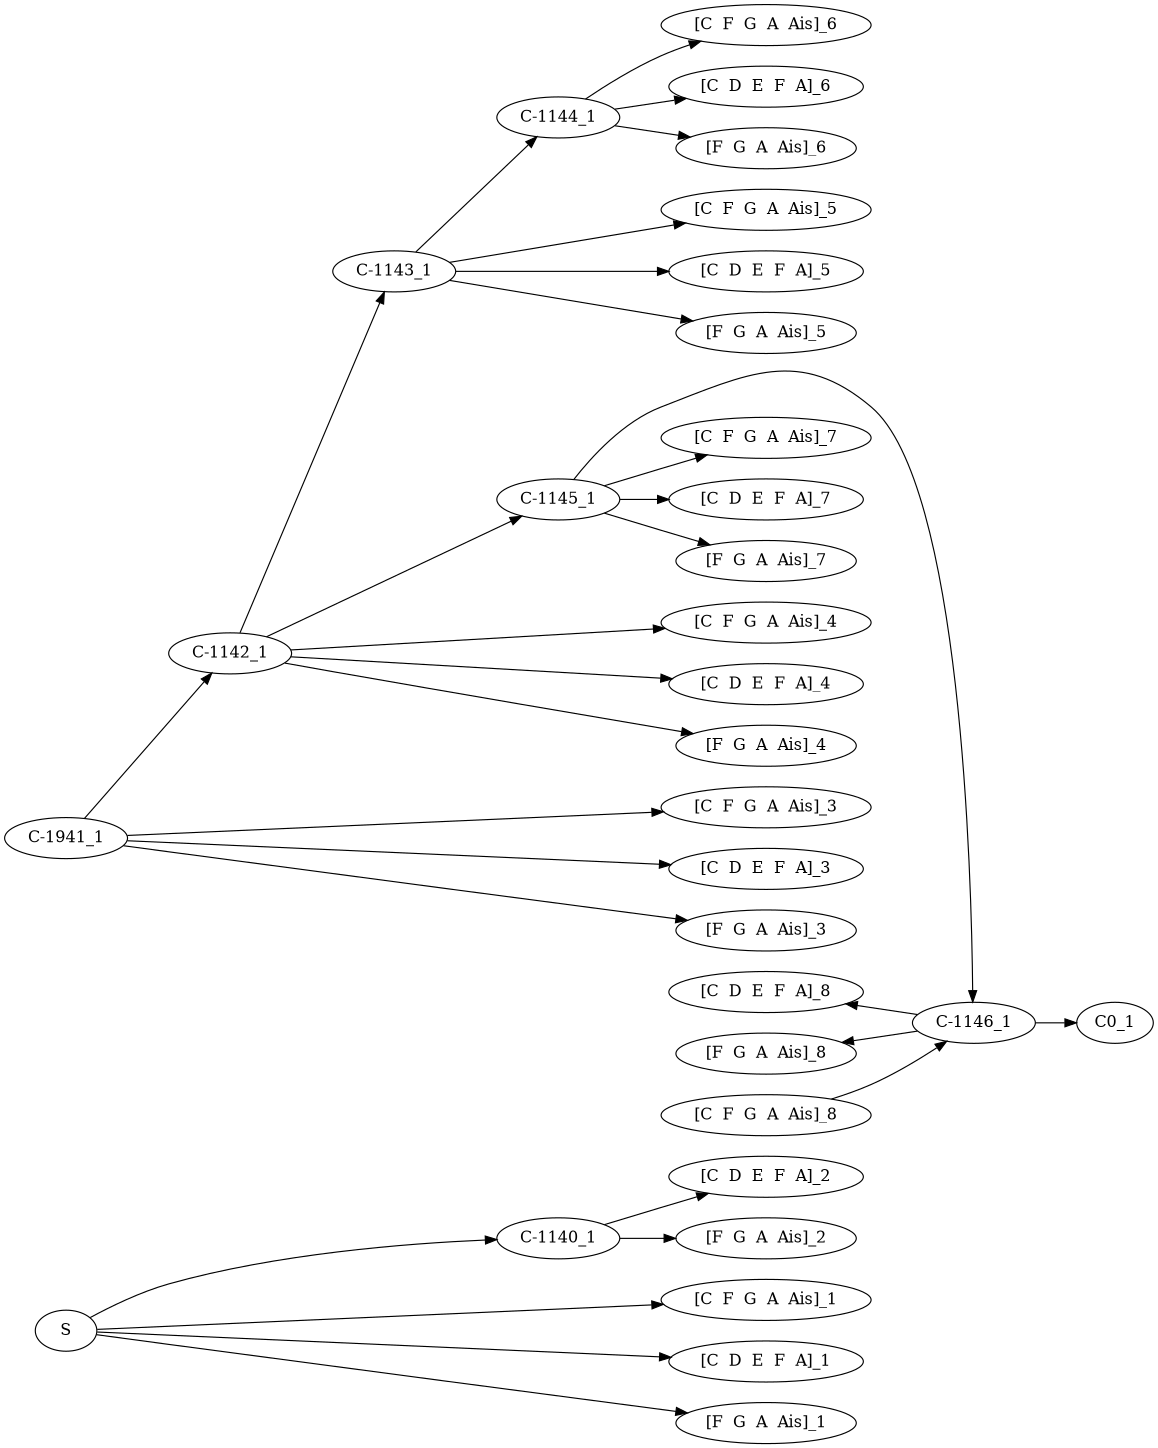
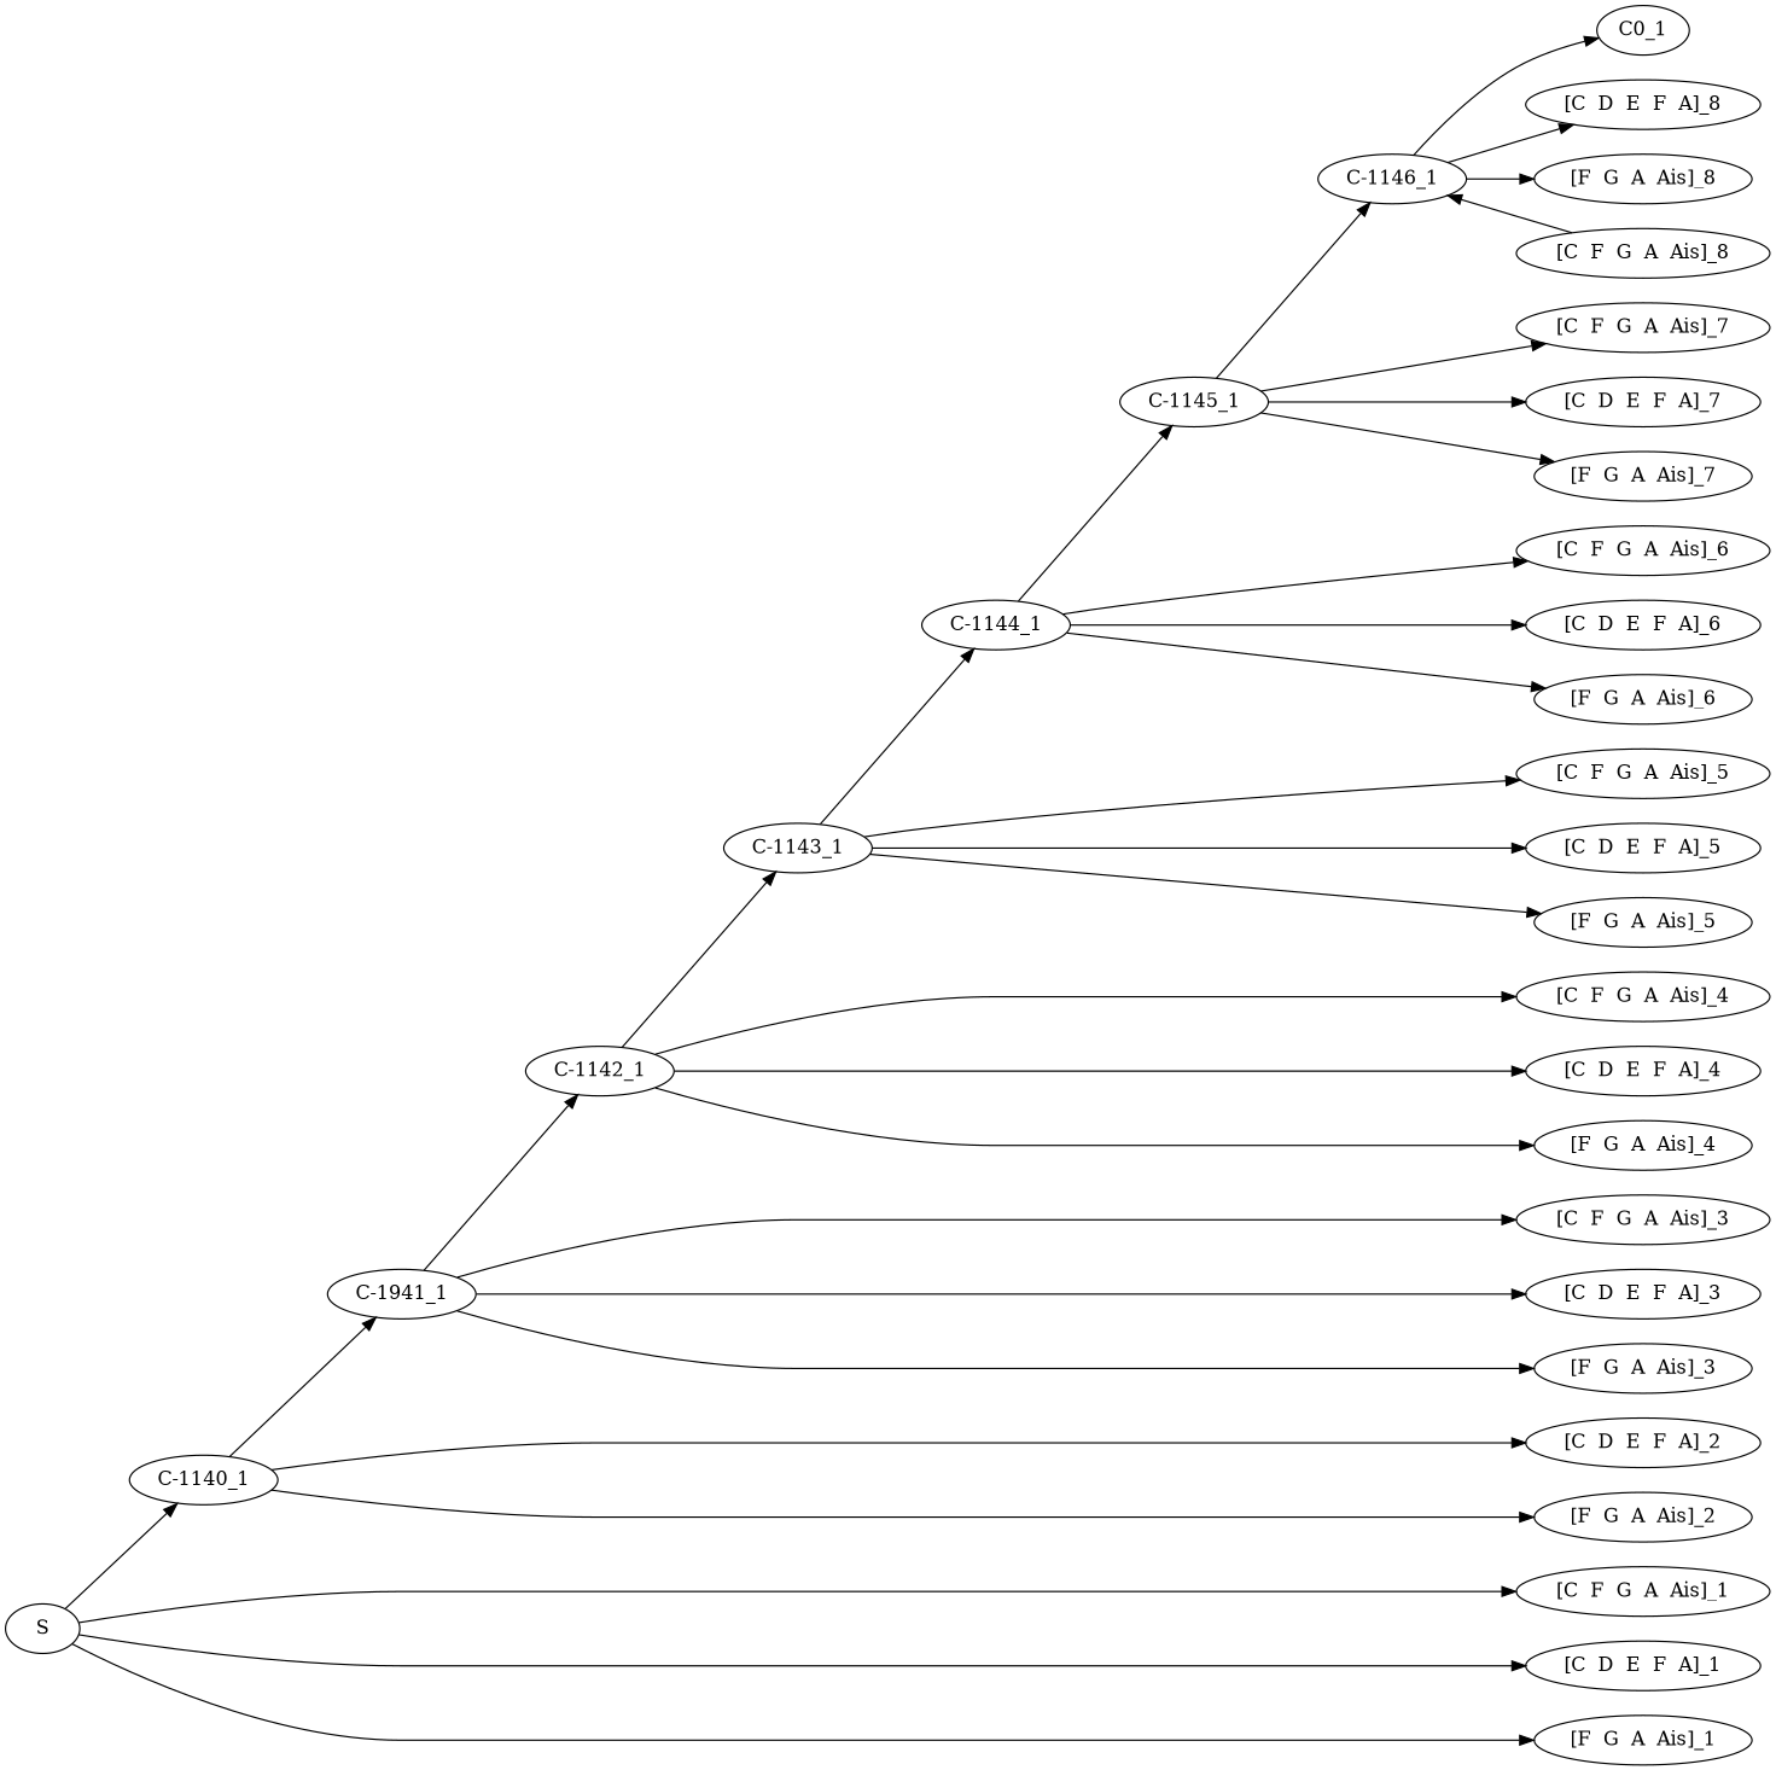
  digraph {
    rankdir=LR
    S
    "C-1140_1"
    n3 [label="C-1941_1"]
    "C-1142_1"
    "C-1143_1"
    "C-1144_1"
    "C-1145_1"
    "C-1146_1"
    C0_1
    "[C  F  G  A  Ais]_1"
    "[C  D  E  F  A]_1"
    "[F  G  A  Ais]_1"
    "[C  D  E  F  A]_2"
    "[F  G  A  Ais]_2"
    "[C  F  G  A  Ais]_3"
    "[C  D  E  F  A]_3"
    "[F  G  A  Ais]_3"
    "[C  F  G  A  Ais]_4"
    "[C  D  E  F  A]_4"
    "[F  G  A  Ais]_4"
    "[C  F  G  A  Ais]_5"
    "[C  D  E  F  A]_5"
    "[F  G  A  Ais]_5"
    "[C  F  G  A  Ais]_6"
    "[C  D  E  F  A]_6"
    "[F  G  A  Ais]_6"
    "[C  F  G  A  Ais]_7"
    "[C  D  E  F  A]_7"
    "[F  G  A  Ais]_7"
    "[C  F  G  A  Ais]_8"
    "[C  D  E  F  A]_8"
    "[F  G  A  Ais]_8"
    subgraph sub_1 {
      rank=min
      S
    }
    subgraph sub_2 {
      rank=same
      "C-1140_1"
    }
    subgraph sub_3 {
      rank=same
      n3
    }
    subgraph sub_4 {
      rank=same
      "C-1142_1"
    }
    subgraph sub_5 {
      rank=same
      "C-1143_1"
    }
    subgraph sub_6 {
      rank=same
      "C-1144_1"
    }
    subgraph sub_7 {
      rank=same
      "C-1145_1"
    }
    subgraph sub_8 {
      rank=same
      "C-1146_1"
    }
    subgraph sub_9 {
      rank=same
      C0_1
    }
    subgraph sub_10 {
      rank=same
      "[C  F  G  A  Ais]_1"
      "[C  D  E  F  A]_1"
      "[F  G  A  Ais]_1"
      "[C  D  E  F  A]_2"
      "[F  G  A  Ais]_2"
      "[C  F  G  A  Ais]_3"
      "[C  D  E  F  A]_3"
      "[F  G  A  Ais]_3"
      "[C  F  G  A  Ais]_4"
      "[C  D  E  F  A]_4"
      "[F  G  A  Ais]_4"
      "[C  F  G  A  Ais]_5"
      "[C  D  E  F  A]_5"
      "[F  G  A  Ais]_5"
      "[C  F  G  A  Ais]_6"
      "[C  D  E  F  A]_6"
      "[F  G  A  Ais]_6"
      "[C  F  G  A  Ais]_7"
      "[C  D  E  F  A]_7"
      "[F  G  A  Ais]_7"
      "[C  F  G  A  Ais]_8"
      "[C  D  E  F  A]_8"
      "[F  G  A  Ais]_8"
    }
    S -> "C-1140_1"
    S -> "[C  F  G  A  Ais]_1"
    S -> "[C  D  E  F  A]_1"
    S -> "[F  G  A  Ais]_1"
+   "C-1140_1" -> n3
    "C-1140_1" -> "[C  D  E  F  A]_2"
    "C-1140_1" -> "[F  G  A  Ais]_2"
    n3 -> "C-1142_1"
    n3 -> "[C  F  G  A  Ais]_3"
    n3 -> "[C  D  E  F  A]_3"
    n3 -> "[F  G  A  Ais]_3"
    "C-1142_1" -> "C-1143_1"
    "C-1142_1" -> "[C  F  G  A  Ais]_4"
    "C-1142_1" -> "[C  D  E  F  A]_4"
    "C-1142_1" -> "[F  G  A  Ais]_4"
    "C-1143_1" -> "C-1144_1"
    "C-1143_1" -> "[C  F  G  A  Ais]_5"
    "C-1143_1" -> "[C  D  E  F  A]_5"
    "C-1143_1" -> "[F  G  A  Ais]_5"
-   "C-1142_1" -> "C-1145_1"
+   "C-1144_1" -> "C-1145_1"
    "C-1144_1" -> "[C  F  G  A  Ais]_6"
    "C-1144_1" -> "[C  D  E  F  A]_6"
    "C-1144_1" -> "[F  G  A  Ais]_6"
    "C-1145_1" -> "C-1146_1"
    "C-1145_1" -> "[C  F  G  A  Ais]_7"
    "C-1145_1" -> "[C  D  E  F  A]_7"
    "C-1145_1" -> "[F  G  A  Ais]_7"
    "C-1146_1" -> C0_1
    "C-1146_1" -> "[C  D  E  F  A]_8"
    "C-1146_1" -> "[F  G  A  Ais]_8"
    "[C  F  G  A  Ais]_8" -> "C-1146_1"
  }
